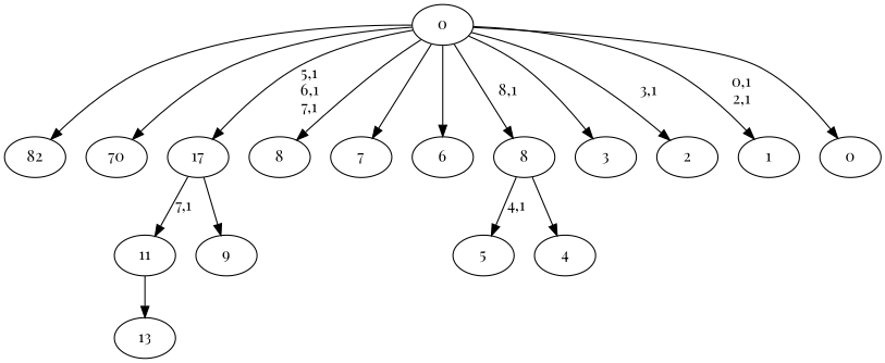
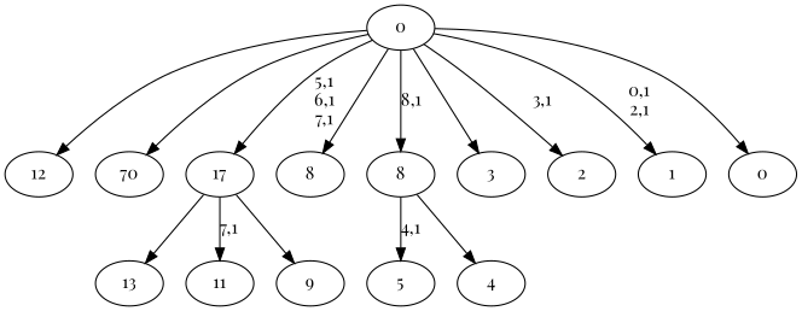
  digraph {
    fontname="Playfair Display"
    node [fontname="Playfair Display"]
    edge [fontname="Playfair Display"]
    n1 [label=13]
-   n2 [label=82]
+   n2 [label=12]
    n3 [label=11]
    n4 [label=70]
    n5 [label=9]
    17
    n7 [label=8]
-   n8 [label=7]
-   n9 [label=6]
    n10 [label=5]
    n11 [label=4]
    8
    n13 [label=3]
    n14 [label=2]
    n15 [label=1]
    n16 [label=0]
    0
-   n3 -> n1
+   17 -> n1
    17 -> n3 [label="7,1"]
    17 -> n5
    8 -> n10 [label="4,1"]
    8 -> n11
    0 -> n2
    0 -> n4
    0 -> 17 [label="5,1\n6,1\n7,1"]
    0 -> n7
-   0 -> n8
-   0 -> n9
    0 -> 8 [label="8,1"]
    0 -> n13
    0 -> n14 [label="3,1"]
    0 -> n15 [label="0,1\n2,1"]
    0 -> n16
  }
